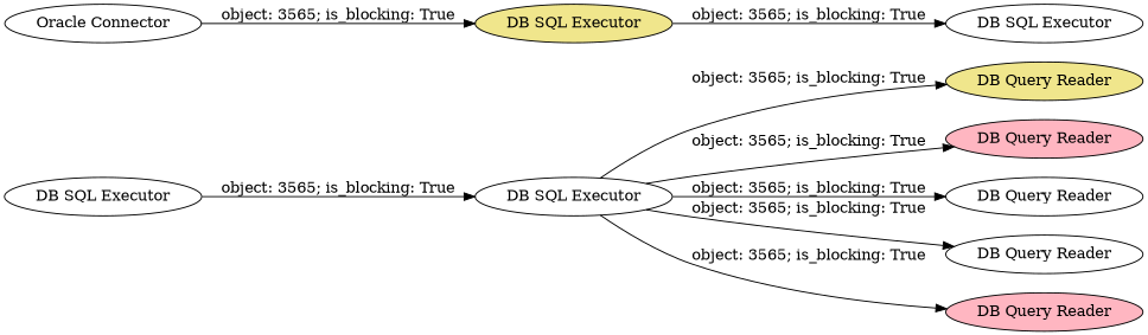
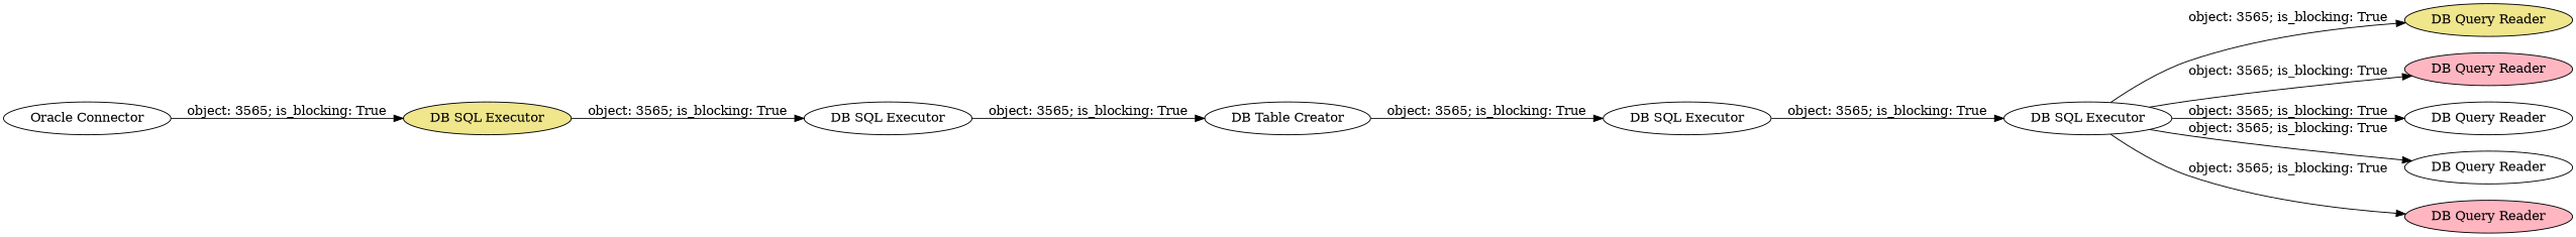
  digraph {
    rankdir=LR
    node [style=filled fillcolor=white]
    n1 [label="DB Query Reader" fillcolor=khaki]
    n2 [label="DB Query Reader" fillcolor=lightpink]
    n3 [label="DB SQL Executor"]
    n4 [label="DB Query Reader"]
    n5 [label="DB Query Reader"]
    n6 [label="DB Query Reader" fillcolor=lightpink]
    n7 [label="Oracle Connector"]
    n8 [label="DB SQL Executor" fillcolor=khaki]
    n9 [label="DB SQL Executor"]
+   n10 [label="DB Table Creator"]
    n11 [label="DB SQL Executor"]
    n3 -> n1 [label="object: 3565; is_blocking: True"]
    n3 -> n2 [label="object: 3565; is_blocking: True"]
    n3 -> n4 [label="object: 3565; is_blocking: True"]
    n3 -> n5 [label="object: 3565; is_blocking: True"]
    n3 -> n6 [label="object: 3565; is_blocking: True"]
    n7 -> n8 [label="object: 3565; is_blocking: True"]
    n8 -> n9 [label="object: 3565; is_blocking: True"]
+   n9 -> n10 [label="object: 3565; is_blocking: True"]
+   n10 -> n11 [label="object: 3565; is_blocking: True"]
    n11 -> n3 [label="object: 3565; is_blocking: True"]
  }
